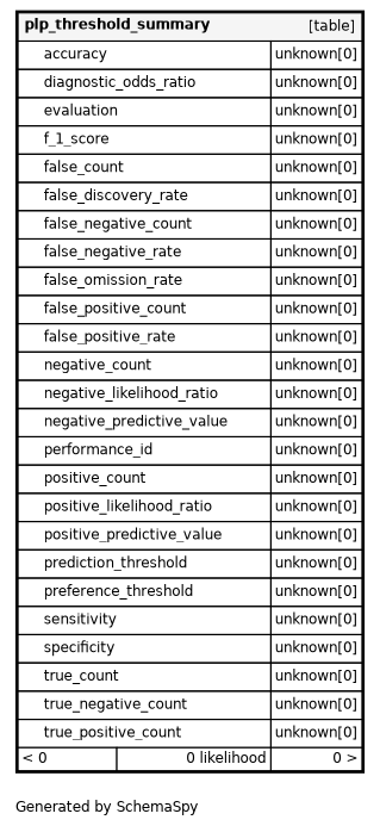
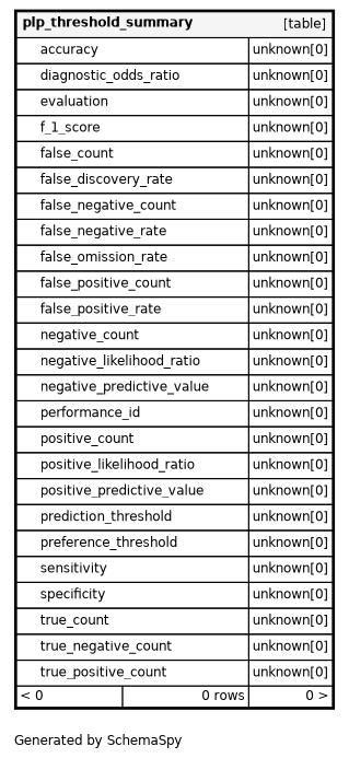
  digraph {
    bgcolor="#ffffff"
    fontname=Helvetica
    fontsize=11
    label="\nGenerated by SchemaSpy"
    labeljust=l
    nodesep=0.18
    rankdir=RL
    ranksep=0.46
    ration=compress
-   n1 [fontname=Helvetica fontsize=11 label=<     <TABLE BORDER="2" CELLBORDER="1" CELLSPACING="0" BGCOLOR="#ffffff">       <TR><TD COLSPAN="4"  BGCOLOR="#f5f5f5"><TABLE BORDER="0" CELLSPACING="0"><TR><TD ALIGN="LEFT" FIXEDSIZE="TRUE" WIDTH="160" HEIGHT="16"><B>plp_threshold_summary</B></TD><TD ALIGN="RIGHT">[table]</TD></TR></TABLE></TD></TR>       <TR><TD PORT="accuracy" COLSPAN="2" ALIGN="LEFT"><TABLE BORDER="0" CELLSPACING="0" ALIGN="LEFT"><TR ALIGN="LEFT"><TD ALIGN="LEFT" FIXEDSIZE="TRUE" WIDTH="15" HEIGHT="16"></TD><TD ALIGN="LEFT" FIXEDSIZE="TRUE" WIDTH="176" HEIGHT="16">accuracy</TD></TR></TABLE></TD><TD PORT="accuracy.type" ALIGN="LEFT">unknown[0]</TD></TR>       <TR><TD PORT="diagnostic_odds_ratio" COLSPAN="2" ALIGN="LEFT"><TABLE BORDER="0" CELLSPACING="0" ALIGN="LEFT"><TR ALIGN="LEFT"><TD ALIGN="LEFT" FIXEDSIZE="TRUE" WIDTH="15" HEIGHT="16"></TD><TD ALIGN="LEFT" FIXEDSIZE="TRUE" WIDTH="176" HEIGHT="16">diagnostic_odds_ratio</TD></TR></TABLE></TD><TD PORT="diagnostic_odds_ratio.type" ALIGN="LEFT">unknown[0]</TD></TR>       <TR><TD PORT="evaluation" COLSPAN="2" ALIGN="LEFT"><TABLE BORDER="0" CELLSPACING="0" ALIGN="LEFT"><TR ALIGN="LEFT"><TD ALIGN="LEFT" FIXEDSIZE="TRUE" WIDTH="15" HEIGHT="16"></TD><TD ALIGN="LEFT" FIXEDSIZE="TRUE" WIDTH="176" HEIGHT="16">evaluation</TD></TR></TABLE></TD><TD PORT="evaluation.type" ALIGN="LEFT">unknown[0]</TD></TR>       <TR><TD PORT="f_1_score" COLSPAN="2" ALIGN="LEFT"><TABLE BORDER="0" CELLSPACING="0" ALIGN="LEFT"><TR ALIGN="LEFT"><TD ALIGN="LEFT" FIXEDSIZE="TRUE" WIDTH="15" HEIGHT="16"></TD><TD ALIGN="LEFT" FIXEDSIZE="TRUE" WIDTH="176" HEIGHT="16">f_1_score</TD></TR></TABLE></TD><TD PORT="f_1_score.type" ALIGN="LEFT">unknown[0]</TD></TR>       <TR><TD PORT="false_count" COLSPAN="2" ALIGN="LEFT"><TABLE BORDER="0" CELLSPACING="0" ALIGN="LEFT"><TR ALIGN="LEFT"><TD ALIGN="LEFT" FIXEDSIZE="TRUE" WIDTH="15" HEIGHT="16"></TD><TD ALIGN="LEFT" FIXEDSIZE="TRUE" WIDTH="176" HEIGHT="16">false_count</TD></TR></TABLE></TD><TD PORT="false_count.type" ALIGN="LEFT">unknown[0]</TD></TR>       <TR><TD PORT="false_discovery_rate" COLSPAN="2" ALIGN="LEFT"><TABLE BORDER="0" CELLSPACING="0" ALIGN="LEFT"><TR ALIGN="LEFT"><TD ALIGN="LEFT" FIXEDSIZE="TRUE" WIDTH="15" HEIGHT="16"></TD><TD ALIGN="LEFT" FIXEDSIZE="TRUE" WIDTH="176" HEIGHT="16">false_discovery_rate</TD></TR></TABLE></TD><TD PORT="false_discovery_rate.type" ALIGN="LEFT">unknown[0]</TD></TR>       <TR><TD PORT="false_negative_count" COLSPAN="2" ALIGN="LEFT"><TABLE BORDER="0" CELLSPACING="0" ALIGN="LEFT"><TR ALIGN="LEFT"><TD ALIGN="LEFT" FIXEDSIZE="TRUE" WIDTH="15" HEIGHT="16"></TD><TD ALIGN="LEFT" FIXEDSIZE="TRUE" WIDTH="176" HEIGHT="16">false_negative_count</TD></TR></TABLE></TD><TD PORT="false_negative_count.type" ALIGN="LEFT">unknown[0]</TD></TR>       <TR><TD PORT="false_negative_rate" COLSPAN="2" ALIGN="LEFT"><TABLE BORDER="0" CELLSPACING="0" ALIGN="LEFT"><TR ALIGN="LEFT"><TD ALIGN="LEFT" FIXEDSIZE="TRUE" WIDTH="15" HEIGHT="16"></TD><TD ALIGN="LEFT" FIXEDSIZE="TRUE" WIDTH="176" HEIGHT="16">false_negative_rate</TD></TR></TABLE></TD><TD PORT="false_negative_rate.type" ALIGN="LEFT">unknown[0]</TD></TR>       <TR><TD PORT="false_omission_rate" COLSPAN="2" ALIGN="LEFT"><TABLE BORDER="0" CELLSPACING="0" ALIGN="LEFT"><TR ALIGN="LEFT"><TD ALIGN="LEFT" FIXEDSIZE="TRUE" WIDTH="15" HEIGHT="16"></TD><TD ALIGN="LEFT" FIXEDSIZE="TRUE" WIDTH="176" HEIGHT="16">false_omission_rate</TD></TR></TABLE></TD><TD PORT="false_omission_rate.type" ALIGN="LEFT">unknown[0]</TD></TR>       <TR><TD PORT="false_positive_count" COLSPAN="2" ALIGN="LEFT"><TABLE BORDER="0" CELLSPACING="0" ALIGN="LEFT"><TR ALIGN="LEFT"><TD ALIGN="LEFT" FIXEDSIZE="TRUE" WIDTH="15" HEIGHT="16"></TD><TD ALIGN="LEFT" FIXEDSIZE="TRUE" WIDTH="176" HEIGHT="16">false_positive_count</TD></TR></TABLE></TD><TD PORT="false_positive_count.type" ALIGN="LEFT">unknown[0]</TD></TR>       <TR><TD PORT="false_positive_rate" COLSPAN="2" ALIGN="LEFT"><TABLE BORDER="0" CELLSPACING="0" ALIGN="LEFT"><TR ALIGN="LEFT"><TD ALIGN="LEFT" FIXEDSIZE="TRUE" WIDTH="15" HEIGHT="16"></TD><TD ALIGN="LEFT" FIXEDSIZE="TRUE" WIDTH="176" HEIGHT="16">false_positive_rate</TD></TR></TABLE></TD><TD PORT="false_positive_rate.type" ALIGN="LEFT">unknown[0]</TD></TR>       <TR><TD PORT="negative_count" COLSPAN="2" ALIGN="LEFT"><TABLE BORDER="0" CELLSPACING="0" ALIGN="LEFT"><TR ALIGN="LEFT"><TD ALIGN="LEFT" FIXEDSIZE="TRUE" WIDTH="15" HEIGHT="16"></TD><TD ALIGN="LEFT" FIXEDSIZE="TRUE" WIDTH="176" HEIGHT="16">negative_count</TD></TR></TABLE></TD><TD PORT="negative_count.type" ALIGN="LEFT">unknown[0]</TD></TR>       <TR><TD PORT="negative_likelihood_ratio" COLSPAN="2" ALIGN="LEFT"><TABLE BORDER="0" CELLSPACING="0" ALIGN="LEFT"><TR ALIGN="LEFT"><TD ALIGN="LEFT" FIXEDSIZE="TRUE" WIDTH="15" HEIGHT="16"></TD><TD ALIGN="LEFT" FIXEDSIZE="TRUE" WIDTH="176" HEIGHT="16">negative_likelihood_ratio</TD></TR></TABLE></TD><TD PORT="negative_likelihood_ratio.type" ALIGN="LEFT">unknown[0]</TD></TR>       <TR><TD PORT="negative_predictive_value" COLSPAN="2" ALIGN="LEFT"><TABLE BORDER="0" CELLSPACING="0" ALIGN="LEFT"><TR ALIGN="LEFT"><TD ALIGN="LEFT" FIXEDSIZE="TRUE" WIDTH="15" HEIGHT="16"></TD><TD ALIGN="LEFT" FIXEDSIZE="TRUE" WIDTH="176" HEIGHT="16">negative_predictive_value</TD></TR></TABLE></TD><TD PORT="negative_predictive_value.type" ALIGN="LEFT">unknown[0]</TD></TR>       <TR><TD PORT="performance_id" COLSPAN="2" ALIGN="LEFT"><TABLE BORDER="0" CELLSPACING="0" ALIGN="LEFT"><TR ALIGN="LEFT"><TD ALIGN="LEFT" FIXEDSIZE="TRUE" WIDTH="15" HEIGHT="16"></TD><TD ALIGN="LEFT" FIXEDSIZE="TRUE" WIDTH="176" HEIGHT="16">performance_id</TD></TR></TABLE></TD><TD PORT="performance_id.type" ALIGN="LEFT">unknown[0]</TD></TR>       <TR><TD PORT="positive_count" COLSPAN="2" ALIGN="LEFT"><TABLE BORDER="0" CELLSPACING="0" ALIGN="LEFT"><TR ALIGN="LEFT"><TD ALIGN="LEFT" FIXEDSIZE="TRUE" WIDTH="15" HEIGHT="16"></TD><TD ALIGN="LEFT" FIXEDSIZE="TRUE" WIDTH="176" HEIGHT="16">positive_count</TD></TR></TABLE></TD><TD PORT="positive_count.type" ALIGN="LEFT">unknown[0]</TD></TR>       <TR><TD PORT="positive_likelihood_ratio" COLSPAN="2" ALIGN="LEFT"><TABLE BORDER="0" CELLSPACING="0" ALIGN="LEFT"><TR ALIGN="LEFT"><TD ALIGN="LEFT" FIXEDSIZE="TRUE" WIDTH="15" HEIGHT="16"></TD><TD ALIGN="LEFT" FIXEDSIZE="TRUE" WIDTH="176" HEIGHT="16">positive_likelihood_ratio</TD></TR></TABLE></TD><TD PORT="positive_likelihood_ratio.type" ALIGN="LEFT">unknown[0]</TD></TR>       <TR><TD PORT="positive_predictive_value" COLSPAN="2" ALIGN="LEFT"><TABLE BORDER="0" CELLSPACING="0" ALIGN="LEFT"><TR ALIGN="LEFT"><TD ALIGN="LEFT" FIXEDSIZE="TRUE" WIDTH="15" HEIGHT="16"></TD><TD ALIGN="LEFT" FIXEDSIZE="TRUE" WIDTH="176" HEIGHT="16">positive_predictive_value</TD></TR></TABLE></TD><TD PORT="positive_predictive_value.type" ALIGN="LEFT">unknown[0]</TD></TR>       <TR><TD PORT="prediction_threshold" COLSPAN="2" ALIGN="LEFT"><TABLE BORDER="0" CELLSPACING="0" ALIGN="LEFT"><TR ALIGN="LEFT"><TD ALIGN="LEFT" FIXEDSIZE="TRUE" WIDTH="15" HEIGHT="16"></TD><TD ALIGN="LEFT" FIXEDSIZE="TRUE" WIDTH="176" HEIGHT="16">prediction_threshold</TD></TR></TABLE></TD><TD PORT="prediction_threshold.type" ALIGN="LEFT">unknown[0]</TD></TR>       <TR><TD PORT="preference_threshold" COLSPAN="2" ALIGN="LEFT"><TABLE BORDER="0" CELLSPACING="0" ALIGN="LEFT"><TR ALIGN="LEFT"><TD ALIGN="LEFT" FIXEDSIZE="TRUE" WIDTH="15" HEIGHT="16"></TD><TD ALIGN="LEFT" FIXEDSIZE="TRUE" WIDTH="176" HEIGHT="16">preference_threshold</TD></TR></TABLE></TD><TD PORT="preference_threshold.type" ALIGN="LEFT">unknown[0]</TD></TR>       <TR><TD PORT="sensitivity" COLSPAN="2" ALIGN="LEFT"><TABLE BORDER="0" CELLSPACING="0" ALIGN="LEFT"><TR ALIGN="LEFT"><TD ALIGN="LEFT" FIXEDSIZE="TRUE" WIDTH="15" HEIGHT="16"></TD><TD ALIGN="LEFT" FIXEDSIZE="TRUE" WIDTH="176" HEIGHT="16">sensitivity</TD></TR></TABLE></TD><TD PORT="sensitivity.type" ALIGN="LEFT">unknown[0]</TD></TR>       <TR><TD PORT="specificity" COLSPAN="2" ALIGN="LEFT"><TABLE BORDER="0" CELLSPACING="0" ALIGN="LEFT"><TR ALIGN="LEFT"><TD ALIGN="LEFT" FIXEDSIZE="TRUE" WIDTH="15" HEIGHT="16"></TD><TD ALIGN="LEFT" FIXEDSIZE="TRUE" WIDTH="176" HEIGHT="16">specificity</TD></TR></TABLE></TD><TD PORT="specificity.type" ALIGN="LEFT">unknown[0]</TD></TR>       <TR><TD PORT="true_count" COLSPAN="2" ALIGN="LEFT"><TABLE BORDER="0" CELLSPACING="0" ALIGN="LEFT"><TR ALIGN="LEFT"><TD ALIGN="LEFT" FIXEDSIZE="TRUE" WIDTH="15" HEIGHT="16"></TD><TD ALIGN="LEFT" FIXEDSIZE="TRUE" WIDTH="176" HEIGHT="16">true_count</TD></TR></TABLE></TD><TD PORT="true_count.type" ALIGN="LEFT">unknown[0]</TD></TR>       <TR><TD PORT="true_negative_count" COLSPAN="2" ALIGN="LEFT"><TABLE BORDER="0" CELLSPACING="0" ALIGN="LEFT"><TR ALIGN="LEFT"><TD ALIGN="LEFT" FIXEDSIZE="TRUE" WIDTH="15" HEIGHT="16"></TD><TD ALIGN="LEFT" FIXEDSIZE="TRUE" WIDTH="176" HEIGHT="16">true_negative_count</TD></TR></TABLE></TD><TD PORT="true_negative_count.type" ALIGN="LEFT">unknown[0]</TD></TR>       <TR><TD PORT="true_positive_count" COLSPAN="2" ALIGN="LEFT"><TABLE BORDER="0" CELLSPACING="0" ALIGN="LEFT"><TR ALIGN="LEFT"><TD ALIGN="LEFT" FIXEDSIZE="TRUE" WIDTH="15" HEIGHT="16"></TD><TD ALIGN="LEFT" FIXEDSIZE="TRUE" WIDTH="176" HEIGHT="16">true_positive_count</TD></TR></TABLE></TD><TD PORT="true_positive_count.type" ALIGN="LEFT">unknown[0]</TD></TR>       <TR><TD ALIGN="LEFT" BGCOLOR="#ffffff">&lt; 0</TD><TD ALIGN="RIGHT" BGCOLOR="#ffffff">0 likelihood</TD><TD ALIGN="RIGHT" BGCOLOR="#ffffff">0 &gt;</TD></TR>     </TABLE>> shape=plaintext]
+   n1 [fontname=Helvetica fontsize=11 label=<     <TABLE BORDER="2" CELLBORDER="1" CELLSPACING="0" BGCOLOR="#ffffff">       <TR><TD COLSPAN="4"  BGCOLOR="#f5f5f5"><TABLE BORDER="0" CELLSPACING="0"><TR><TD ALIGN="LEFT" FIXEDSIZE="TRUE" WIDTH="160" HEIGHT="16"><B>plp_threshold_summary</B></TD><TD ALIGN="RIGHT">[table]</TD></TR></TABLE></TD></TR>       <TR><TD PORT="accuracy" COLSPAN="2" ALIGN="LEFT"><TABLE BORDER="0" CELLSPACING="0" ALIGN="LEFT"><TR ALIGN="LEFT"><TD ALIGN="LEFT" FIXEDSIZE="TRUE" WIDTH="15" HEIGHT="16"></TD><TD ALIGN="LEFT" FIXEDSIZE="TRUE" WIDTH="176" HEIGHT="16">accuracy</TD></TR></TABLE></TD><TD PORT="accuracy.type" ALIGN="LEFT">unknown[0]</TD></TR>       <TR><TD PORT="diagnostic_odds_ratio" COLSPAN="2" ALIGN="LEFT"><TABLE BORDER="0" CELLSPACING="0" ALIGN="LEFT"><TR ALIGN="LEFT"><TD ALIGN="LEFT" FIXEDSIZE="TRUE" WIDTH="15" HEIGHT="16"></TD><TD ALIGN="LEFT" FIXEDSIZE="TRUE" WIDTH="176" HEIGHT="16">diagnostic_odds_ratio</TD></TR></TABLE></TD><TD PORT="diagnostic_odds_ratio.type" ALIGN="LEFT">unknown[0]</TD></TR>       <TR><TD PORT="evaluation" COLSPAN="2" ALIGN="LEFT"><TABLE BORDER="0" CELLSPACING="0" ALIGN="LEFT"><TR ALIGN="LEFT"><TD ALIGN="LEFT" FIXEDSIZE="TRUE" WIDTH="15" HEIGHT="16"></TD><TD ALIGN="LEFT" FIXEDSIZE="TRUE" WIDTH="176" HEIGHT="16">evaluation</TD></TR></TABLE></TD><TD PORT="evaluation.type" ALIGN="LEFT">unknown[0]</TD></TR>       <TR><TD PORT="f_1_score" COLSPAN="2" ALIGN="LEFT"><TABLE BORDER="0" CELLSPACING="0" ALIGN="LEFT"><TR ALIGN="LEFT"><TD ALIGN="LEFT" FIXEDSIZE="TRUE" WIDTH="15" HEIGHT="16"></TD><TD ALIGN="LEFT" FIXEDSIZE="TRUE" WIDTH="176" HEIGHT="16">f_1_score</TD></TR></TABLE></TD><TD PORT="f_1_score.type" ALIGN="LEFT">unknown[0]</TD></TR>       <TR><TD PORT="false_count" COLSPAN="2" ALIGN="LEFT"><TABLE BORDER="0" CELLSPACING="0" ALIGN="LEFT"><TR ALIGN="LEFT"><TD ALIGN="LEFT" FIXEDSIZE="TRUE" WIDTH="15" HEIGHT="16"></TD><TD ALIGN="LEFT" FIXEDSIZE="TRUE" WIDTH="176" HEIGHT="16">false_count</TD></TR></TABLE></TD><TD PORT="false_count.type" ALIGN="LEFT">unknown[0]</TD></TR>       <TR><TD PORT="false_discovery_rate" COLSPAN="2" ALIGN="LEFT"><TABLE BORDER="0" CELLSPACING="0" ALIGN="LEFT"><TR ALIGN="LEFT"><TD ALIGN="LEFT" FIXEDSIZE="TRUE" WIDTH="15" HEIGHT="16"></TD><TD ALIGN="LEFT" FIXEDSIZE="TRUE" WIDTH="176" HEIGHT="16">false_discovery_rate</TD></TR></TABLE></TD><TD PORT="false_discovery_rate.type" ALIGN="LEFT">unknown[0]</TD></TR>       <TR><TD PORT="false_negative_count" COLSPAN="2" ALIGN="LEFT"><TABLE BORDER="0" CELLSPACING="0" ALIGN="LEFT"><TR ALIGN="LEFT"><TD ALIGN="LEFT" FIXEDSIZE="TRUE" WIDTH="15" HEIGHT="16"></TD><TD ALIGN="LEFT" FIXEDSIZE="TRUE" WIDTH="176" HEIGHT="16">false_negative_count</TD></TR></TABLE></TD><TD PORT="false_negative_count.type" ALIGN="LEFT">unknown[0]</TD></TR>       <TR><TD PORT="false_negative_rate" COLSPAN="2" ALIGN="LEFT"><TABLE BORDER="0" CELLSPACING="0" ALIGN="LEFT"><TR ALIGN="LEFT"><TD ALIGN="LEFT" FIXEDSIZE="TRUE" WIDTH="15" HEIGHT="16"></TD><TD ALIGN="LEFT" FIXEDSIZE="TRUE" WIDTH="176" HEIGHT="16">false_negative_rate</TD></TR></TABLE></TD><TD PORT="false_negative_rate.type" ALIGN="LEFT">unknown[0]</TD></TR>       <TR><TD PORT="false_omission_rate" COLSPAN="2" ALIGN="LEFT"><TABLE BORDER="0" CELLSPACING="0" ALIGN="LEFT"><TR ALIGN="LEFT"><TD ALIGN="LEFT" FIXEDSIZE="TRUE" WIDTH="15" HEIGHT="16"></TD><TD ALIGN="LEFT" FIXEDSIZE="TRUE" WIDTH="176" HEIGHT="16">false_omission_rate</TD></TR></TABLE></TD><TD PORT="false_omission_rate.type" ALIGN="LEFT">unknown[0]</TD></TR>       <TR><TD PORT="false_positive_count" COLSPAN="2" ALIGN="LEFT"><TABLE BORDER="0" CELLSPACING="0" ALIGN="LEFT"><TR ALIGN="LEFT"><TD ALIGN="LEFT" FIXEDSIZE="TRUE" WIDTH="15" HEIGHT="16"></TD><TD ALIGN="LEFT" FIXEDSIZE="TRUE" WIDTH="176" HEIGHT="16">false_positive_count</TD></TR></TABLE></TD><TD PORT="false_positive_count.type" ALIGN="LEFT">unknown[0]</TD></TR>       <TR><TD PORT="false_positive_rate" COLSPAN="2" ALIGN="LEFT"><TABLE BORDER="0" CELLSPACING="0" ALIGN="LEFT"><TR ALIGN="LEFT"><TD ALIGN="LEFT" FIXEDSIZE="TRUE" WIDTH="15" HEIGHT="16"></TD><TD ALIGN="LEFT" FIXEDSIZE="TRUE" WIDTH="176" HEIGHT="16">false_positive_rate</TD></TR></TABLE></TD><TD PORT="false_positive_rate.type" ALIGN="LEFT">unknown[0]</TD></TR>       <TR><TD PORT="negative_count" COLSPAN="2" ALIGN="LEFT"><TABLE BORDER="0" CELLSPACING="0" ALIGN="LEFT"><TR ALIGN="LEFT"><TD ALIGN="LEFT" FIXEDSIZE="TRUE" WIDTH="15" HEIGHT="16"></TD><TD ALIGN="LEFT" FIXEDSIZE="TRUE" WIDTH="176" HEIGHT="16">negative_count</TD></TR></TABLE></TD><TD PORT="negative_count.type" ALIGN="LEFT">unknown[0]</TD></TR>       <TR><TD PORT="negative_likelihood_ratio" COLSPAN="2" ALIGN="LEFT"><TABLE BORDER="0" CELLSPACING="0" ALIGN="LEFT"><TR ALIGN="LEFT"><TD ALIGN="LEFT" FIXEDSIZE="TRUE" WIDTH="15" HEIGHT="16"></TD><TD ALIGN="LEFT" FIXEDSIZE="TRUE" WIDTH="176" HEIGHT="16">negative_likelihood_ratio</TD></TR></TABLE></TD><TD PORT="negative_likelihood_ratio.type" ALIGN="LEFT">unknown[0]</TD></TR>       <TR><TD PORT="negative_predictive_value" COLSPAN="2" ALIGN="LEFT"><TABLE BORDER="0" CELLSPACING="0" ALIGN="LEFT"><TR ALIGN="LEFT"><TD ALIGN="LEFT" FIXEDSIZE="TRUE" WIDTH="15" HEIGHT="16"></TD><TD ALIGN="LEFT" FIXEDSIZE="TRUE" WIDTH="176" HEIGHT="16">negative_predictive_value</TD></TR></TABLE></TD><TD PORT="negative_predictive_value.type" ALIGN="LEFT">unknown[0]</TD></TR>       <TR><TD PORT="performance_id" COLSPAN="2" ALIGN="LEFT"><TABLE BORDER="0" CELLSPACING="0" ALIGN="LEFT"><TR ALIGN="LEFT"><TD ALIGN="LEFT" FIXEDSIZE="TRUE" WIDTH="15" HEIGHT="16"></TD><TD ALIGN="LEFT" FIXEDSIZE="TRUE" WIDTH="176" HEIGHT="16">performance_id</TD></TR></TABLE></TD><TD PORT="performance_id.type" ALIGN="LEFT">unknown[0]</TD></TR>       <TR><TD PORT="positive_count" COLSPAN="2" ALIGN="LEFT"><TABLE BORDER="0" CELLSPACING="0" ALIGN="LEFT"><TR ALIGN="LEFT"><TD ALIGN="LEFT" FIXEDSIZE="TRUE" WIDTH="15" HEIGHT="16"></TD><TD ALIGN="LEFT" FIXEDSIZE="TRUE" WIDTH="176" HEIGHT="16">positive_count</TD></TR></TABLE></TD><TD PORT="positive_count.type" ALIGN="LEFT">unknown[0]</TD></TR>       <TR><TD PORT="positive_likelihood_ratio" COLSPAN="2" ALIGN="LEFT"><TABLE BORDER="0" CELLSPACING="0" ALIGN="LEFT"><TR ALIGN="LEFT"><TD ALIGN="LEFT" FIXEDSIZE="TRUE" WIDTH="15" HEIGHT="16"></TD><TD ALIGN="LEFT" FIXEDSIZE="TRUE" WIDTH="176" HEIGHT="16">positive_likelihood_ratio</TD></TR></TABLE></TD><TD PORT="positive_likelihood_ratio.type" ALIGN="LEFT">unknown[0]</TD></TR>       <TR><TD PORT="positive_predictive_value" COLSPAN="2" ALIGN="LEFT"><TABLE BORDER="0" CELLSPACING="0" ALIGN="LEFT"><TR ALIGN="LEFT"><TD ALIGN="LEFT" FIXEDSIZE="TRUE" WIDTH="15" HEIGHT="16"></TD><TD ALIGN="LEFT" FIXEDSIZE="TRUE" WIDTH="176" HEIGHT="16">positive_predictive_value</TD></TR></TABLE></TD><TD PORT="positive_predictive_value.type" ALIGN="LEFT">unknown[0]</TD></TR>       <TR><TD PORT="prediction_threshold" COLSPAN="2" ALIGN="LEFT"><TABLE BORDER="0" CELLSPACING="0" ALIGN="LEFT"><TR ALIGN="LEFT"><TD ALIGN="LEFT" FIXEDSIZE="TRUE" WIDTH="15" HEIGHT="16"></TD><TD ALIGN="LEFT" FIXEDSIZE="TRUE" WIDTH="176" HEIGHT="16">prediction_threshold</TD></TR></TABLE></TD><TD PORT="prediction_threshold.type" ALIGN="LEFT">unknown[0]</TD></TR>       <TR><TD PORT="preference_threshold" COLSPAN="2" ALIGN="LEFT"><TABLE BORDER="0" CELLSPACING="0" ALIGN="LEFT"><TR ALIGN="LEFT"><TD ALIGN="LEFT" FIXEDSIZE="TRUE" WIDTH="15" HEIGHT="16"></TD><TD ALIGN="LEFT" FIXEDSIZE="TRUE" WIDTH="176" HEIGHT="16">preference_threshold</TD></TR></TABLE></TD><TD PORT="preference_threshold.type" ALIGN="LEFT">unknown[0]</TD></TR>       <TR><TD PORT="sensitivity" COLSPAN="2" ALIGN="LEFT"><TABLE BORDER="0" CELLSPACING="0" ALIGN="LEFT"><TR ALIGN="LEFT"><TD ALIGN="LEFT" FIXEDSIZE="TRUE" WIDTH="15" HEIGHT="16"></TD><TD ALIGN="LEFT" FIXEDSIZE="TRUE" WIDTH="176" HEIGHT="16">sensitivity</TD></TR></TABLE></TD><TD PORT="sensitivity.type" ALIGN="LEFT">unknown[0]</TD></TR>       <TR><TD PORT="specificity" COLSPAN="2" ALIGN="LEFT"><TABLE BORDER="0" CELLSPACING="0" ALIGN="LEFT"><TR ALIGN="LEFT"><TD ALIGN="LEFT" FIXEDSIZE="TRUE" WIDTH="15" HEIGHT="16"></TD><TD ALIGN="LEFT" FIXEDSIZE="TRUE" WIDTH="176" HEIGHT="16">specificity</TD></TR></TABLE></TD><TD PORT="specificity.type" ALIGN="LEFT">unknown[0]</TD></TR>       <TR><TD PORT="true_count" COLSPAN="2" ALIGN="LEFT"><TABLE BORDER="0" CELLSPACING="0" ALIGN="LEFT"><TR ALIGN="LEFT"><TD ALIGN="LEFT" FIXEDSIZE="TRUE" WIDTH="15" HEIGHT="16"></TD><TD ALIGN="LEFT" FIXEDSIZE="TRUE" WIDTH="176" HEIGHT="16">true_count</TD></TR></TABLE></TD><TD PORT="true_count.type" ALIGN="LEFT">unknown[0]</TD></TR>       <TR><TD PORT="true_negative_count" COLSPAN="2" ALIGN="LEFT"><TABLE BORDER="0" CELLSPACING="0" ALIGN="LEFT"><TR ALIGN="LEFT"><TD ALIGN="LEFT" FIXEDSIZE="TRUE" WIDTH="15" HEIGHT="16"></TD><TD ALIGN="LEFT" FIXEDSIZE="TRUE" WIDTH="176" HEIGHT="16">true_negative_count</TD></TR></TABLE></TD><TD PORT="true_negative_count.type" ALIGN="LEFT">unknown[0]</TD></TR>       <TR><TD PORT="true_positive_count" COLSPAN="2" ALIGN="LEFT"><TABLE BORDER="0" CELLSPACING="0" ALIGN="LEFT"><TR ALIGN="LEFT"><TD ALIGN="LEFT" FIXEDSIZE="TRUE" WIDTH="15" HEIGHT="16"></TD><TD ALIGN="LEFT" FIXEDSIZE="TRUE" WIDTH="176" HEIGHT="16">true_positive_count</TD></TR></TABLE></TD><TD PORT="true_positive_count.type" ALIGN="LEFT">unknown[0]</TD></TR>       <TR><TD ALIGN="LEFT" BGCOLOR="#ffffff">&lt; 0</TD><TD ALIGN="RIGHT" BGCOLOR="#ffffff">0 rows</TD><TD ALIGN="RIGHT" BGCOLOR="#ffffff">0 &gt;</TD></TR>     </TABLE>> shape=plaintext]
  }
